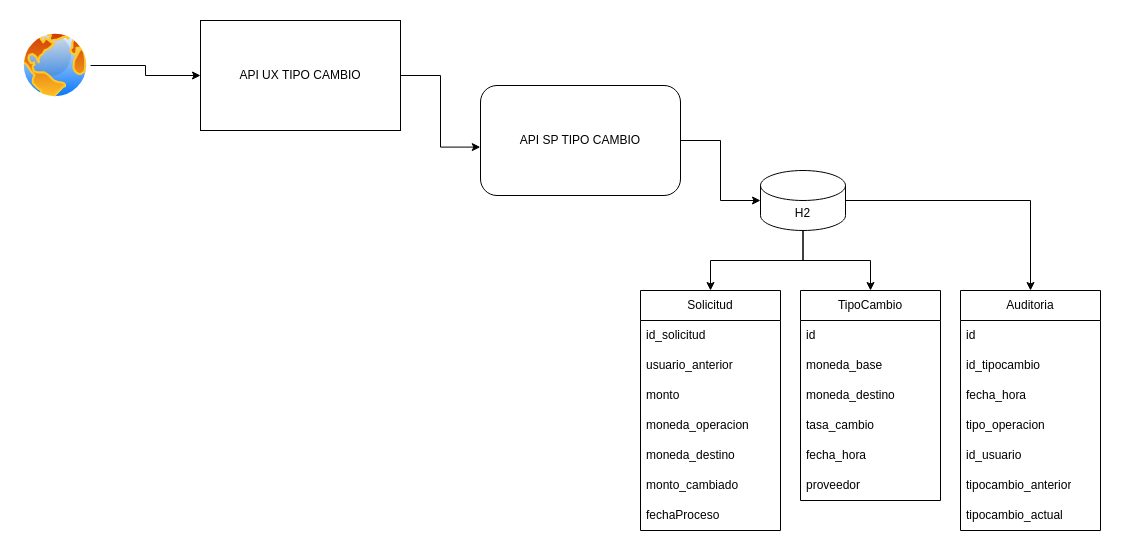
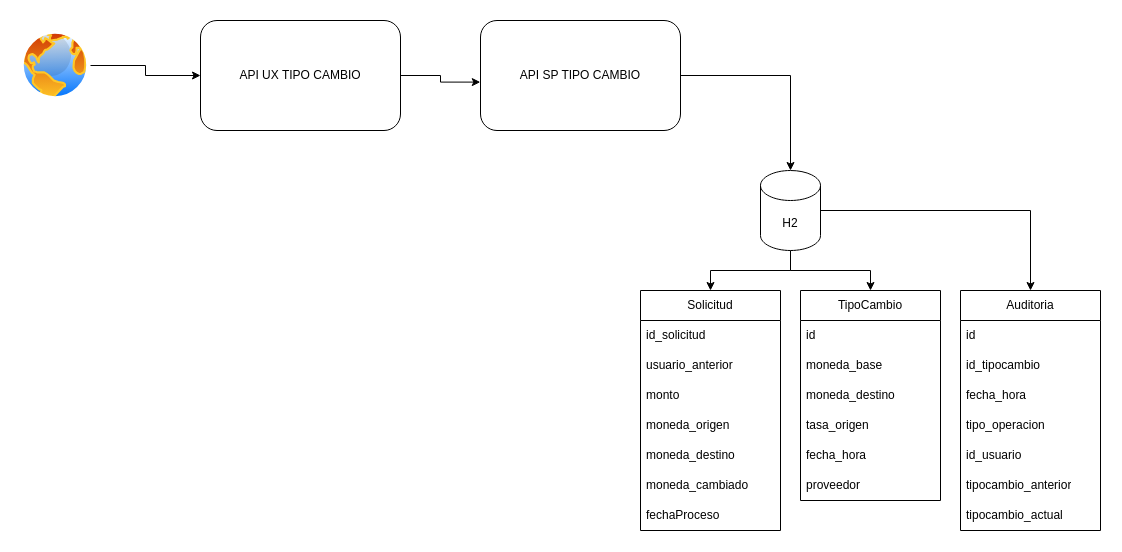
  <mxCell id="0" />
  <mxCell id="1" parent="0" />
- <mxCell id="2" value="API UX TIPO CAM&lt;span style=&quot;background-color: initial;&quot;&gt;BIO&lt;/span&gt;" style="whiteSpace=wrap;html=1;rounded=0;" vertex="1" parent="1"><mxGeometry x="200" y="20" width="200" height="110" as="geometry" /></mxCell>
+ <mxCell id="2" value="API UX TIPO CAM&lt;span style=&quot;background-color: initial;&quot;&gt;BIO&lt;/span&gt;" style="rounded=1;whiteSpace=wrap;html=1;" vertex="1" parent="1"><mxGeometry x="200" y="20" width="200" height="110" as="geometry" /></mxCell>
  <mxCell id="3" style="edgeStyle=orthogonalEdgeStyle;rounded=0;orthogonalLoop=1;jettySize=auto;html=1;" edge="1" parent="1" source="4" target="9"><mxGeometry relative="1" as="geometry" /></mxCell>
- <mxCell id="4" value="API SP TIPO CAMBIO" style="rounded=1;whiteSpace=wrap;html=1;" vertex="1" parent="1"><mxGeometry x="480" y="85" width="200" height="110" as="geometry" /></mxCell>
+ <mxCell id="4" value="API SP TIPO CAMBIO" style="rounded=1;whiteSpace=wrap;html=1;" vertex="1" parent="1"><mxGeometry x="480" y="20" width="200" height="110" as="geometry" /></mxCell>
  <mxCell id="5" style="edgeStyle=orthogonalEdgeStyle;rounded=0;orthogonalLoop=1;jettySize=auto;html=1;entryX=-0.001;entryY=0.56;entryDx=0;entryDy=0;entryPerimeter=0;" edge="1" parent="1" source="2" target="4"><mxGeometry relative="1" as="geometry" /></mxCell>
  <mxCell id="6" style="edgeStyle=orthogonalEdgeStyle;rounded=0;orthogonalLoop=1;jettySize=auto;html=1;entryX=0.5;entryY=0;entryDx=0;entryDy=0;" edge="1" parent="1" source="9" target="10"><mxGeometry relative="1" as="geometry" /></mxCell>
  <mxCell id="7" style="edgeStyle=orthogonalEdgeStyle;rounded=0;orthogonalLoop=1;jettySize=auto;html=1;entryX=0.5;entryY=0;entryDx=0;entryDy=0;" edge="1" parent="1" source="9" target="18"><mxGeometry relative="1" as="geometry" /></mxCell>
  <mxCell id="8" style="edgeStyle=orthogonalEdgeStyle;rounded=0;orthogonalLoop=1;jettySize=auto;html=1;entryX=0.5;entryY=0;entryDx=0;entryDy=0;" edge="1" parent="1" source="9" target="25"><mxGeometry relative="1" as="geometry" /></mxCell>
- <mxCell id="9" value="H2" style="shape=cylinder3;whiteSpace=wrap;html=1;boundedLbl=1;backgroundOutline=1;size=15;" vertex="1" parent="1"><mxGeometry x="760" y="170" width="85" height="60" as="geometry" /></mxCell>
+ <mxCell id="9" value="H2" style="shape=cylinder3;whiteSpace=wrap;html=1;boundedLbl=1;backgroundOutline=1;size=15;" vertex="1" parent="1"><mxGeometry x="760" y="170" width="60" height="80" as="geometry" /></mxCell>
  <mxCell id="10" value="Solicitud" style="swimlane;fontStyle=0;childLayout=stackLayout;horizontal=1;startSize=30;horizontalStack=0;resizeParent=1;resizeParentMax=0;resizeLast=0;collapsible=1;marginBottom=0;whiteSpace=wrap;html=1;" vertex="1" parent="1"><mxGeometry x="640" y="290" width="140" height="240" as="geometry" /></mxCell>
  <mxCell id="11" value="id_solicitud" style="text;strokeColor=none;fillColor=none;align=left;verticalAlign=middle;spacingLeft=4;spacingRight=4;overflow=hidden;points=[[0,0.5],[1,0.5]];portConstraint=eastwest;rotatable=0;whiteSpace=wrap;html=1;" vertex="1" parent="10"><mxGeometry y="30" width="140" height="30" as="geometry" /></mxCell>
  <mxCell id="12" value="usuario_anterior" style="text;strokeColor=none;fillColor=none;align=left;verticalAlign=middle;spacingLeft=4;spacingRight=4;overflow=hidden;points=[[0,0.5],[1,0.5]];portConstraint=eastwest;rotatable=0;whiteSpace=wrap;html=1;" vertex="1" parent="10"><mxGeometry y="60" width="140" height="30" as="geometry" /></mxCell>
  <mxCell id="13" value="monto" style="text;strokeColor=none;fillColor=none;align=left;verticalAlign=middle;spacingLeft=4;spacingRight=4;overflow=hidden;points=[[0,0.5],[1,0.5]];portConstraint=eastwest;rotatable=0;whiteSpace=wrap;html=1;" vertex="1" parent="10"><mxGeometry y="90" width="140" height="30" as="geometry" /></mxCell>
- <mxCell id="14" value="moneda_operacion" style="text;strokeColor=none;fillColor=none;align=left;verticalAlign=middle;spacingLeft=4;spacingRight=4;overflow=hidden;points=[[0,0.5],[1,0.5]];portConstraint=eastwest;rotatable=0;whiteSpace=wrap;html=1;" vertex="1" parent="10"><mxGeometry y="120" width="140" height="30" as="geometry" /></mxCell>
+ <mxCell id="14" value="moneda_origen" style="text;strokeColor=none;fillColor=none;align=left;verticalAlign=middle;spacingLeft=4;spacingRight=4;overflow=hidden;points=[[0,0.5],[1,0.5]];portConstraint=eastwest;rotatable=0;whiteSpace=wrap;html=1;" vertex="1" parent="10"><mxGeometry y="120" width="140" height="30" as="geometry" /></mxCell>
  <mxCell id="15" value="moneda_destino" style="text;strokeColor=none;fillColor=none;align=left;verticalAlign=middle;spacingLeft=4;spacingRight=4;overflow=hidden;points=[[0,0.5],[1,0.5]];portConstraint=eastwest;rotatable=0;whiteSpace=wrap;html=1;" vertex="1" parent="10"><mxGeometry y="150" width="140" height="30" as="geometry" /></mxCell>
- <mxCell id="16" value="monto_cambiado" style="text;strokeColor=none;fillColor=none;align=left;verticalAlign=middle;spacingLeft=4;spacingRight=4;overflow=hidden;points=[[0,0.5],[1,0.5]];portConstraint=eastwest;rotatable=0;whiteSpace=wrap;html=1;" vertex="1" parent="10"><mxGeometry y="180" width="140" height="30" as="geometry" /></mxCell>
+ <mxCell id="16" value="moneda_cambiado" style="text;strokeColor=none;fillColor=none;align=left;verticalAlign=middle;spacingLeft=4;spacingRight=4;overflow=hidden;points=[[0,0.5],[1,0.5]];portConstraint=eastwest;rotatable=0;whiteSpace=wrap;html=1;" vertex="1" parent="10"><mxGeometry y="180" width="140" height="30" as="geometry" /></mxCell>
  <mxCell id="17" value="fechaProceso" style="text;strokeColor=none;fillColor=none;align=left;verticalAlign=middle;spacingLeft=4;spacingRight=4;overflow=hidden;points=[[0,0.5],[1,0.5]];portConstraint=eastwest;rotatable=0;whiteSpace=wrap;html=1;" vertex="1" parent="10"><mxGeometry y="210" width="140" height="30" as="geometry" /></mxCell>
  <mxCell id="18" value="TipoCambio" style="swimlane;fontStyle=0;childLayout=stackLayout;horizontal=1;startSize=30;horizontalStack=0;resizeParent=1;resizeParentMax=0;resizeLast=0;collapsible=1;marginBottom=0;whiteSpace=wrap;html=1;" vertex="1" parent="1"><mxGeometry x="800" y="290" width="140" height="210" as="geometry" /></mxCell>
  <mxCell id="19" value="id" style="text;strokeColor=none;fillColor=none;align=left;verticalAlign=middle;spacingLeft=4;spacingRight=4;overflow=hidden;points=[[0,0.5],[1,0.5]];portConstraint=eastwest;rotatable=0;whiteSpace=wrap;html=1;" vertex="1" parent="18"><mxGeometry y="30" width="140" height="30" as="geometry" /></mxCell>
  <mxCell id="20" value="moneda_base" style="text;strokeColor=none;fillColor=none;align=left;verticalAlign=middle;spacingLeft=4;spacingRight=4;overflow=hidden;points=[[0,0.5],[1,0.5]];portConstraint=eastwest;rotatable=0;whiteSpace=wrap;html=1;" vertex="1" parent="18"><mxGeometry y="60" width="140" height="30" as="geometry" /></mxCell>
  <mxCell id="21" value="moneda_destino" style="text;strokeColor=none;fillColor=none;align=left;verticalAlign=middle;spacingLeft=4;spacingRight=4;overflow=hidden;points=[[0,0.5],[1,0.5]];portConstraint=eastwest;rotatable=0;whiteSpace=wrap;html=1;" vertex="1" parent="18"><mxGeometry y="90" width="140" height="30" as="geometry" /></mxCell>
- <mxCell id="22" value="tasa_cambio" style="text;strokeColor=none;fillColor=none;align=left;verticalAlign=middle;spacingLeft=4;spacingRight=4;overflow=hidden;points=[[0,0.5],[1,0.5]];portConstraint=eastwest;rotatable=0;whiteSpace=wrap;html=1;" vertex="1" parent="18"><mxGeometry y="120" width="140" height="30" as="geometry" /></mxCell>
+ <mxCell id="22" value="tasa_origen" style="text;strokeColor=none;fillColor=none;align=left;verticalAlign=middle;spacingLeft=4;spacingRight=4;overflow=hidden;points=[[0,0.5],[1,0.5]];portConstraint=eastwest;rotatable=0;whiteSpace=wrap;html=1;" vertex="1" parent="18"><mxGeometry y="120" width="140" height="30" as="geometry" /></mxCell>
  <mxCell id="23" value="fecha_hora" style="text;strokeColor=none;fillColor=none;align=left;verticalAlign=middle;spacingLeft=4;spacingRight=4;overflow=hidden;points=[[0,0.5],[1,0.5]];portConstraint=eastwest;rotatable=0;whiteSpace=wrap;html=1;" vertex="1" parent="18"><mxGeometry y="150" width="140" height="30" as="geometry" /></mxCell>
  <mxCell id="24" value="proveedor" style="text;strokeColor=none;fillColor=none;align=left;verticalAlign=middle;spacingLeft=4;spacingRight=4;overflow=hidden;points=[[0,0.5],[1,0.5]];portConstraint=eastwest;rotatable=0;whiteSpace=wrap;html=1;" vertex="1" parent="18"><mxGeometry y="180" width="140" height="30" as="geometry" /></mxCell>
  <mxCell id="25" value="Auditoria" style="swimlane;fontStyle=0;childLayout=stackLayout;horizontal=1;startSize=30;horizontalStack=0;resizeParent=1;resizeParentMax=0;resizeLast=0;collapsible=1;marginBottom=0;whiteSpace=wrap;html=1;" vertex="1" parent="1"><mxGeometry x="960" y="290" width="140" height="240" as="geometry" /></mxCell>
  <mxCell id="26" value="id" style="text;strokeColor=none;fillColor=none;align=left;verticalAlign=middle;spacingLeft=4;spacingRight=4;overflow=hidden;points=[[0,0.5],[1,0.5]];portConstraint=eastwest;rotatable=0;whiteSpace=wrap;html=1;" vertex="1" parent="25"><mxGeometry y="30" width="140" height="30" as="geometry" /></mxCell>
  <mxCell id="27" value="id_tipocambio" style="text;strokeColor=none;fillColor=none;align=left;verticalAlign=middle;spacingLeft=4;spacingRight=4;overflow=hidden;points=[[0,0.5],[1,0.5]];portConstraint=eastwest;rotatable=0;whiteSpace=wrap;html=1;" vertex="1" parent="25"><mxGeometry y="60" width="140" height="30" as="geometry" /></mxCell>
  <mxCell id="28" value="fecha_hora" style="text;strokeColor=none;fillColor=none;align=left;verticalAlign=middle;spacingLeft=4;spacingRight=4;overflow=hidden;points=[[0,0.5],[1,0.5]];portConstraint=eastwest;rotatable=0;whiteSpace=wrap;html=1;" vertex="1" parent="25"><mxGeometry y="90" width="140" height="30" as="geometry" /></mxCell>
  <mxCell id="29" value="tipo_operacion" style="text;strokeColor=none;fillColor=none;align=left;verticalAlign=middle;spacingLeft=4;spacingRight=4;overflow=hidden;points=[[0,0.5],[1,0.5]];portConstraint=eastwest;rotatable=0;whiteSpace=wrap;html=1;" vertex="1" parent="25"><mxGeometry y="120" width="140" height="30" as="geometry" /></mxCell>
  <mxCell id="30" value="id_usuario" style="text;strokeColor=none;fillColor=none;align=left;verticalAlign=middle;spacingLeft=4;spacingRight=4;overflow=hidden;points=[[0,0.5],[1,0.5]];portConstraint=eastwest;rotatable=0;whiteSpace=wrap;html=1;" vertex="1" parent="25"><mxGeometry y="150" width="140" height="30" as="geometry" /></mxCell>
  <mxCell id="31" value="tipocambio_anterior" style="text;strokeColor=none;fillColor=none;align=left;verticalAlign=middle;spacingLeft=4;spacingRight=4;overflow=hidden;points=[[0,0.5],[1,0.5]];portConstraint=eastwest;rotatable=0;whiteSpace=wrap;html=1;" vertex="1" parent="25"><mxGeometry y="180" width="140" height="30" as="geometry" /></mxCell>
  <mxCell id="32" value="tipocambio_actual" style="text;strokeColor=none;fillColor=none;align=left;verticalAlign=middle;spacingLeft=4;spacingRight=4;overflow=hidden;points=[[0,0.5],[1,0.5]];portConstraint=eastwest;rotatable=0;whiteSpace=wrap;html=1;" vertex="1" parent="25"><mxGeometry y="210" width="140" height="30" as="geometry" /></mxCell>
  <mxCell id="33" style="edgeStyle=orthogonalEdgeStyle;rounded=0;orthogonalLoop=1;jettySize=auto;html=1;entryX=0;entryY=0.5;entryDx=0;entryDy=0;" edge="1" parent="1" source="34" target="2"><mxGeometry relative="1" as="geometry" /></mxCell>
  <mxCell id="34" value="" style="image;aspect=fixed;perimeter=ellipsePerimeter;html=1;align=center;shadow=0;dashed=0;spacingTop=3;image=img/lib/active_directory/internet_globe.svg;" vertex="1" parent="1"><mxGeometry x="20" y="30" width="70" height="70" as="geometry" /></mxCell>
